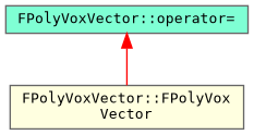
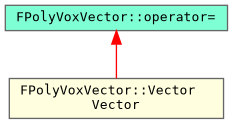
  digraph {
    rankdir=TB
    fontname="DejaVu Sans Mono"
    node [fontname="DejaVu Sans Mono" fontsize=10 shape=box style=filled]
    n1 [color=gray40 fillcolor=aquamarine fontcolor=black height=0.2 label="FPolyVoxVector::operator=" width=0.4]
-   n2 [color=grey40 fillcolor=lightyellow height=0.2 label="FPolyVoxVector::FPolyVox\lVector" width=0.4]
+   n2 [color=grey40 fillcolor=lightyellow height=0.2 label="FPolyVoxVector::Vector\lVector" width=0.4]
    n1 -> n2 [color=red dir=back fontname="DejaVu Sans Mono" fontsize=10 labelfontname=Helvetica labelfontsize=10 style=solid]
  }
